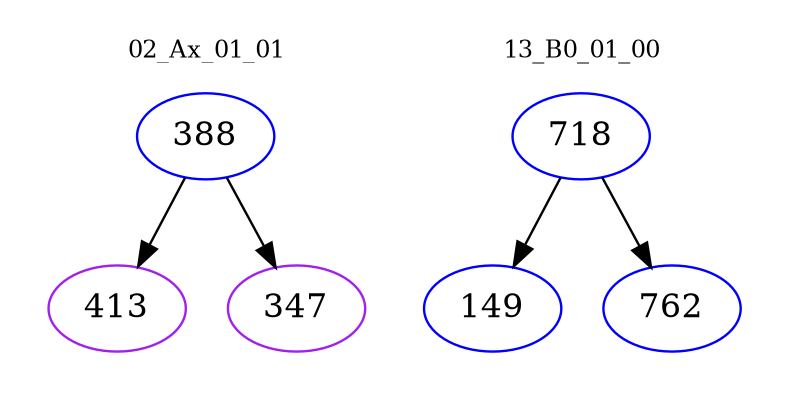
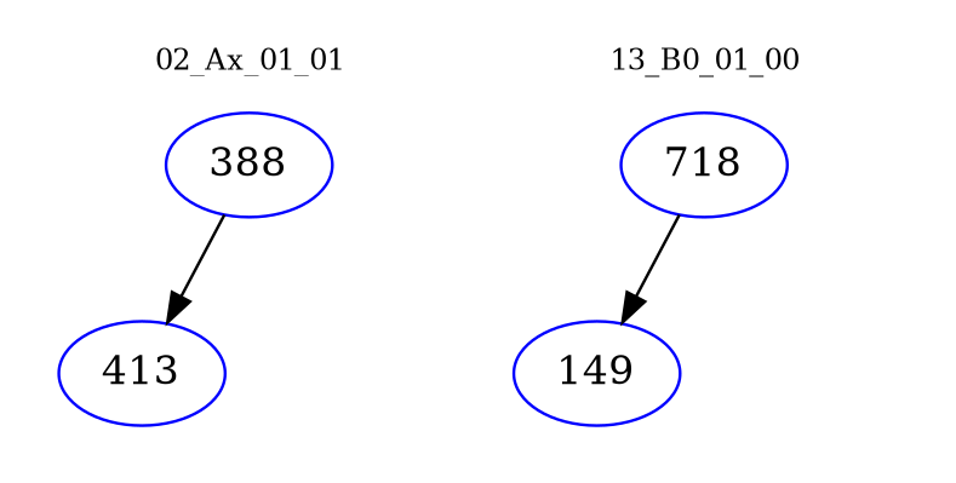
  digraph {
    node [color=blue]
    edge [color=black]
    n1 [label=388]
-   n2 [color=purple label=413]
-   n3 [color=purple label=347]
+   n2 [label=413]
    n4 [label=718]
    n5 [label=149]
-   n6 [label=762]
    subgraph cluster_1 {
      color=white
      fontsize=10
      label="02_Ax_01_01"
      n1
      n2
-     n3
    }
    subgraph cluster_2 {
      color=white
      fontsize=10
      label="13_B0_01_00"
      n4
      n5
-     n6
    }
    n1 -> n2
-   n1 -> n3
    n4 -> n5
-   n4 -> n6
  }
